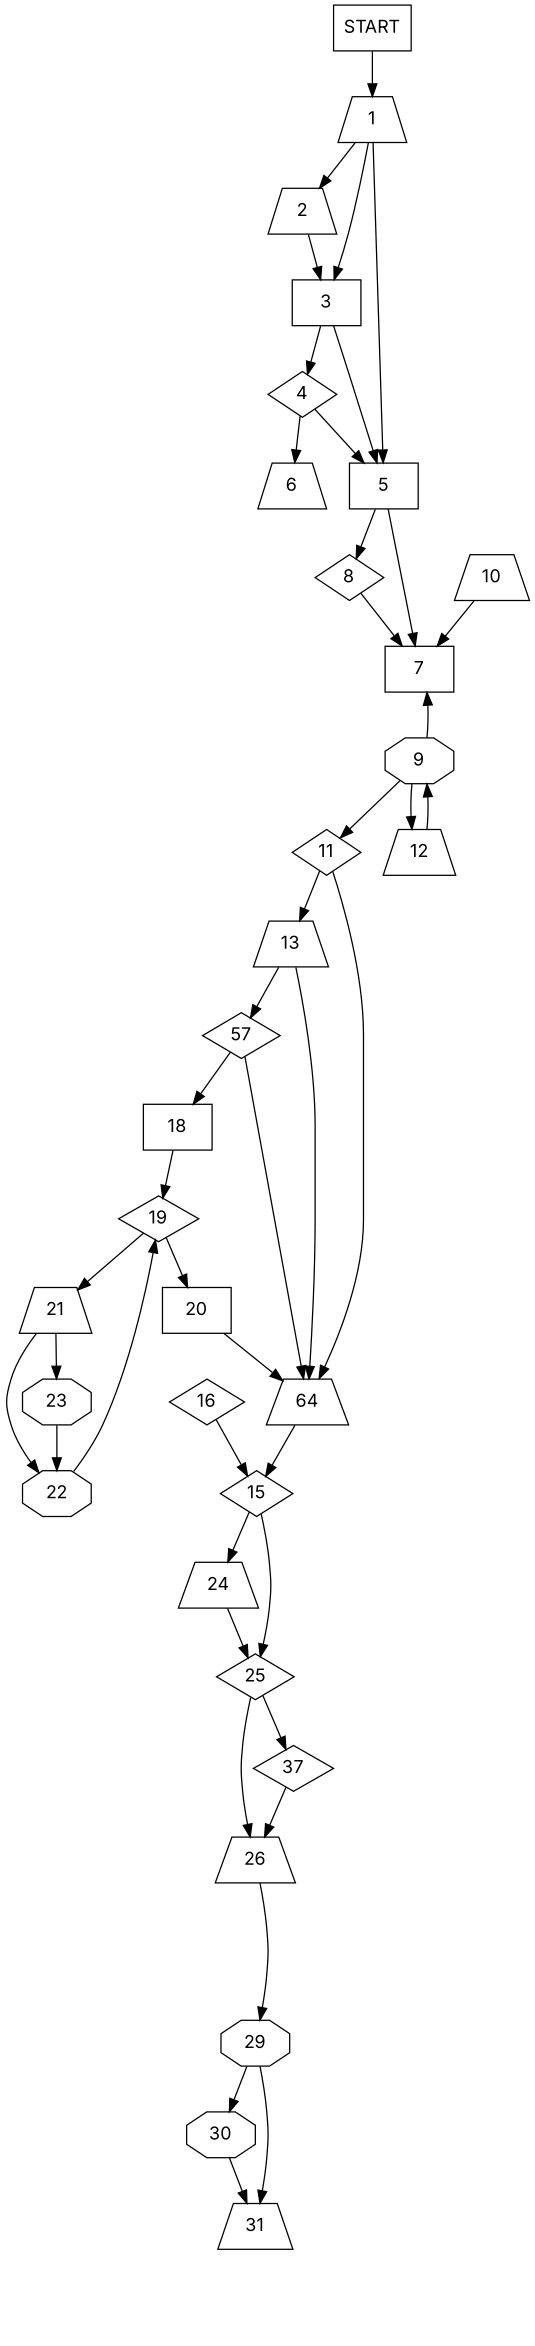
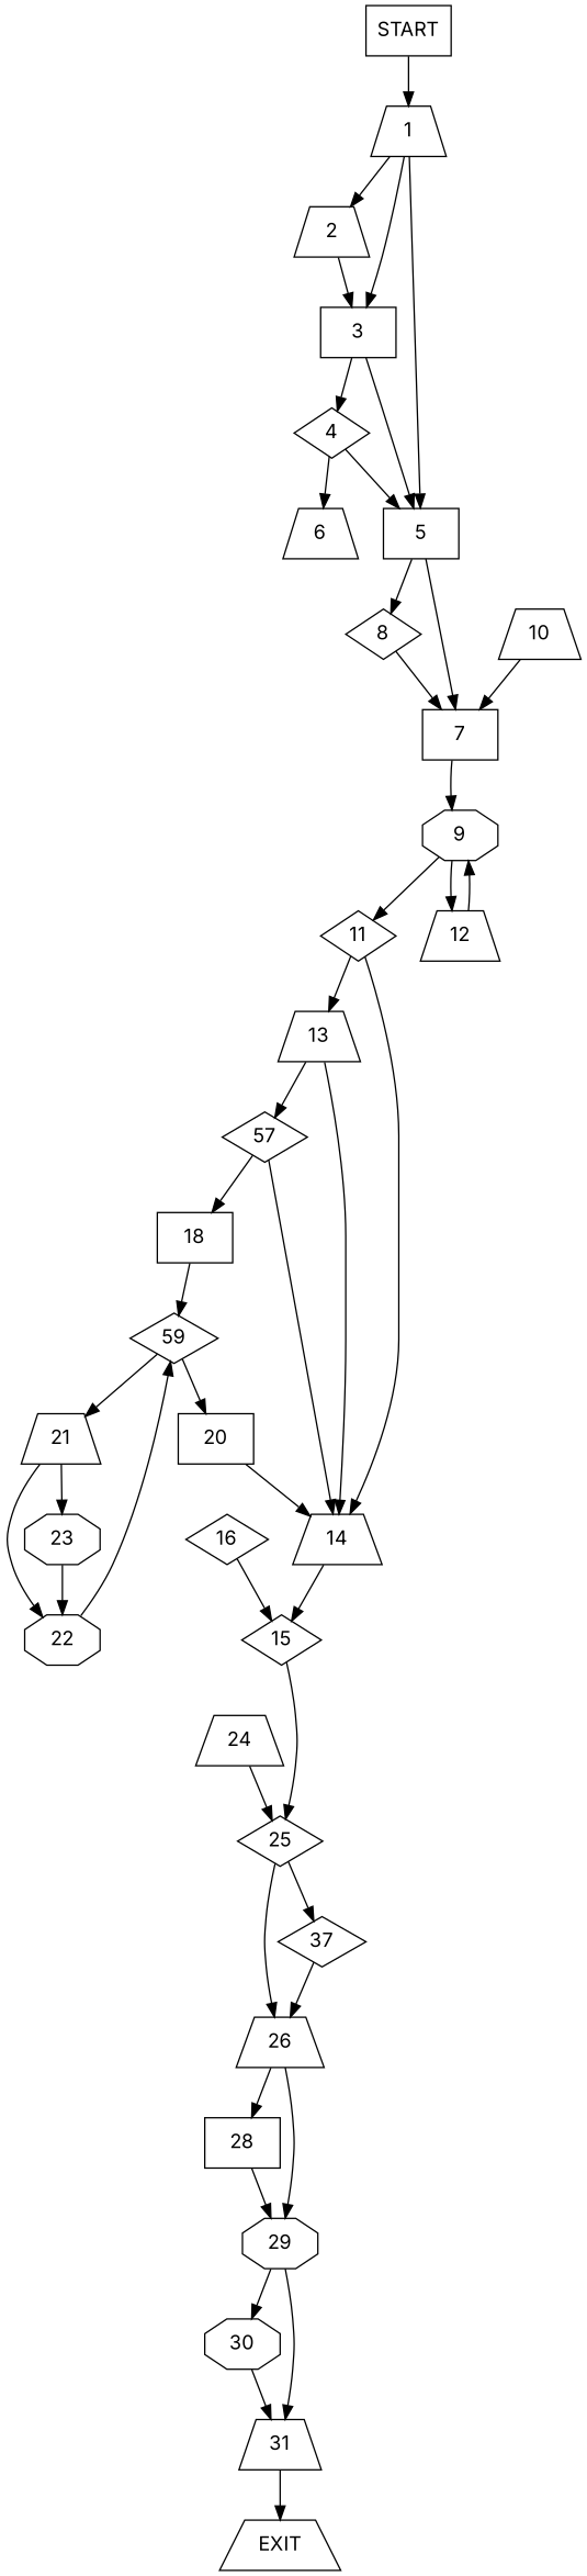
  digraph {
    fontname=Inter
    node [fontname=Inter shape=trapezium]
    edge [fontname=Inter]
    n1 [label=START shape=box]
    1
    2
    3 [shape=box]
    5 [shape=box]
+   n6 [label=EXIT]
    4 [shape=diamond]
    6
    7 [shape=box]
    8 [shape=diamond]
    9 [shape=octagon]
    11 [shape=diamond]
    12
    10
    13
-   14 [label=64]
+   14
    n17 [label=57 shape=diamond]
    15 [shape=diamond]
    18 [shape=box]
    24
    25 [shape=diamond]
    16 [shape=diamond]
    26
    n24 [label=37 shape=diamond]
-   19 [shape=diamond]
+   19 [shape=diamond label=59]
    20 [shape=box]
    21
    22 [shape=octagon]
    23 [shape=octagon]
+   28 [shape=box]
    29 [shape=octagon]
    30 [shape=octagon]
    31
    n1 -> 1
    1 -> 2
    1 -> 3
    1 -> 5
    2 -> 3
    3 -> 5
    3 -> 4
    5 -> 7
    5 -> 8
    4 -> 5
    4 -> 6
-   9 -> 7
+   7 -> 9
    8 -> 7
    9 -> 11
    9 -> 12
    11 -> 13
    11 -> 14
    12 -> 9
    10 -> 7
    13 -> 14
    13 -> n17
    14 -> 15
    n17 -> 14
    n17 -> 18
-   15 -> 24
    15 -> 25
    18 -> 19
    24 -> 25
    25 -> 26
    25 -> n24
    16 -> 15
+   26 -> 28
    26 -> 29
    n24 -> 26
    19 -> 20
    19 -> 21
    20 -> 14
    21 -> 22
    21 -> 23
    22 -> 19
    23 -> 22
+   28 -> 29
    29 -> 30
    29 -> 31
    30 -> 31
+   31 -> n6
  }
